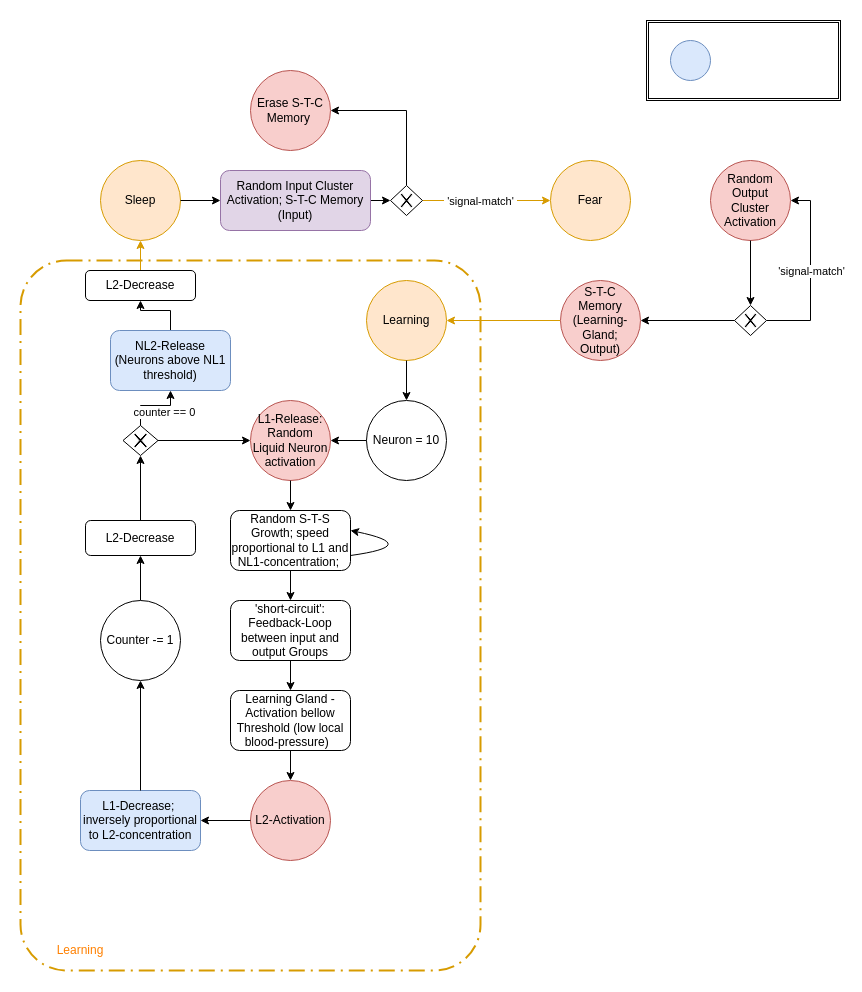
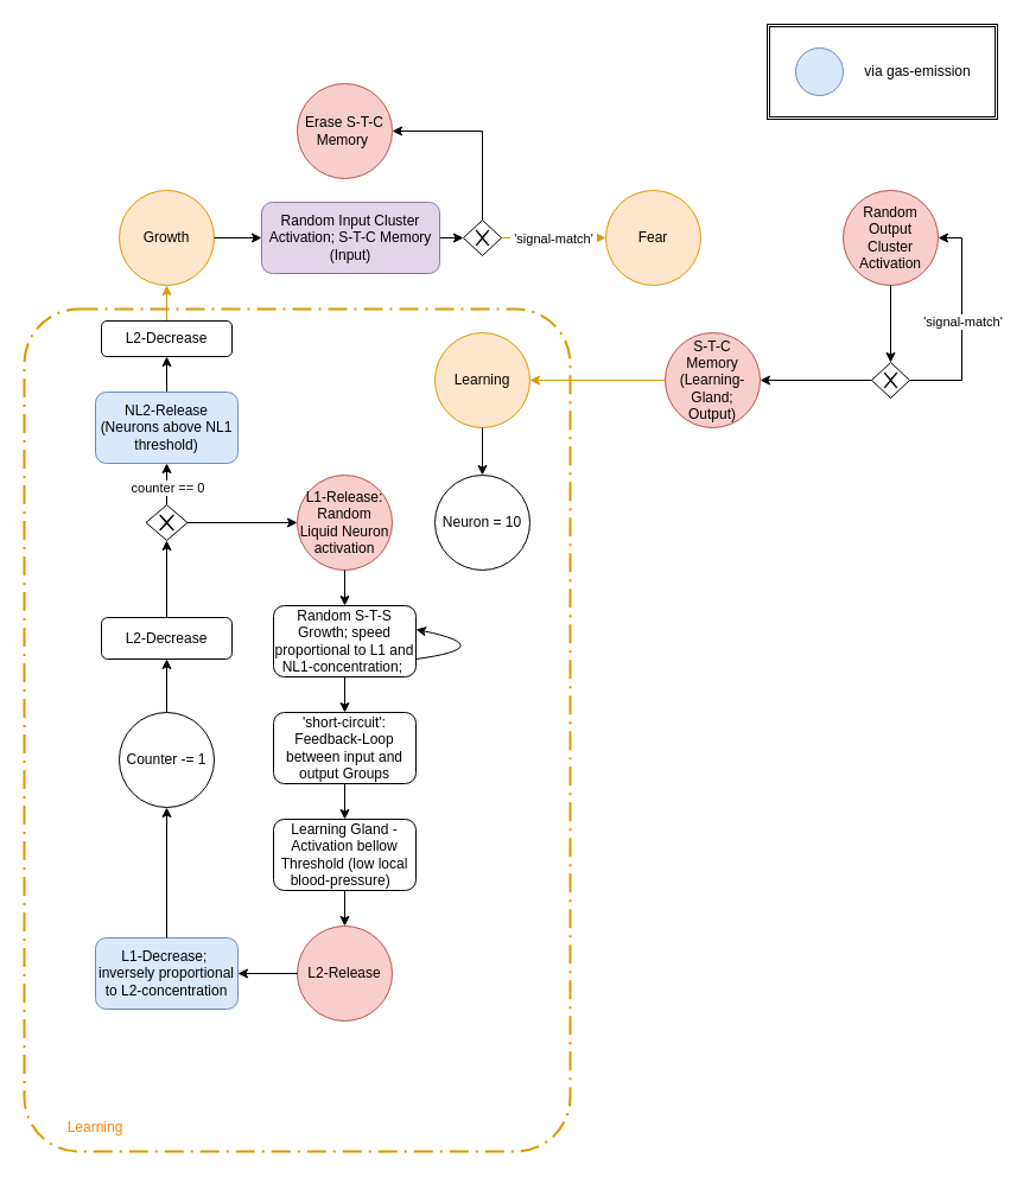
  <mxCell id="0" />
  <mxCell id="1" parent="0" />
  <mxCell id="2" value="" style="shape=ext;double=1;rounded=0;whiteSpace=wrap;html=1;fillColor=none;fontColor=#FF8000;" vertex="1" parent="1"><mxGeometry x="646" y="20" width="194" height="80" as="geometry" /></mxCell>
- <mxCell id="3" value="Sleep" style="ellipse;whiteSpace=wrap;html=1;aspect=fixed;fillColor=#ffe6cc;strokeColor=#d79b00;" parent="1" vertex="1"><mxGeometry x="100" y="160" width="80" height="80" as="geometry" /></mxCell>
+ <mxCell id="3" value="Growth" style="ellipse;whiteSpace=wrap;html=1;aspect=fixed;fillColor=#ffe6cc;strokeColor=#d79b00;" parent="1" vertex="1"><mxGeometry x="100" y="160" width="80" height="80" as="geometry" /></mxCell>
  <mxCell id="4" value="" style="endArrow=classic;html=1;exitX=1;exitY=0.5;exitDx=0;exitDy=0;entryX=0;entryY=0.5;entryDx=0;entryDy=0;" parent="1" source="3" target="16" edge="1"><mxGeometry width="50" height="50" relative="1" as="geometry"><mxPoint x="240" y="360" as="sourcePoint" /><mxPoint x="290" y="310" as="targetPoint" /></mxGeometry></mxCell>
  <mxCell id="5" style="edgeStyle=orthogonalEdgeStyle;rounded=0;orthogonalLoop=1;jettySize=auto;html=1;exitX=0.5;exitY=0;exitDx=0;exitDy=0;entryX=1;entryY=0.5;entryDx=0;entryDy=0;" parent="1" source="8" target="15" edge="1"><mxGeometry relative="1" as="geometry"><Array as="points"><mxPoint x="406" y="110" /></Array></mxGeometry></mxCell>
  <mxCell id="6" style="edgeStyle=orthogonalEdgeStyle;rounded=0;orthogonalLoop=1;jettySize=auto;html=1;exitX=1;exitY=0.5;exitDx=0;exitDy=0;entryX=0;entryY=0.5;entryDx=0;entryDy=0;fillColor=#ffe6cc;strokeColor=#d79b00;" parent="1" source="8" target="10" edge="1"><mxGeometry relative="1" as="geometry" /></mxCell>
  <mxCell id="7" value="&amp;nbsp;'signal-match'&amp;nbsp;" style="edgeLabel;html=1;align=center;verticalAlign=middle;resizable=0;points=[];" parent="6" vertex="1" connectable="0"><mxGeometry x="-0.292" y="1" relative="1" as="geometry"><mxPoint x="12.86" y="1" as="offset" /></mxGeometry></mxCell>
  <mxCell id="8" value="" style="shape=mxgraph.bpmn.shape;html=1;verticalLabelPosition=bottom;labelBackgroundColor=#ffffff;verticalAlign=top;align=center;perimeter=rhombusPerimeter;background=gateway;outlineConnect=0;outline=none;symbol=exclusiveGw;" parent="1" vertex="1"><mxGeometry x="390" y="185" width="32" height="30" as="geometry" /></mxCell>
  <mxCell id="9" value="" style="endArrow=classic;html=1;exitX=1;exitY=0.5;exitDx=0;exitDy=0;" parent="1" source="16" target="8" edge="1"><mxGeometry width="50" height="50" relative="1" as="geometry"><mxPoint x="350" y="380" as="sourcePoint" /><mxPoint x="400" y="330" as="targetPoint" /></mxGeometry></mxCell>
- <mxCell id="10" value="Fear" style="ellipse;whiteSpace=wrap;html=1;aspect=fixed;fillColor=#ffe6cc;strokeColor=#d79b00;" parent="1" vertex="1"><mxGeometry x="550" y="160" width="80" height="80" as="geometry" /></mxCell>
+ <mxCell id="10" value="Fear" style="ellipse;whiteSpace=wrap;html=1;aspect=fixed;fillColor=#ffe6cc;strokeColor=#d79b00;" parent="1" vertex="1"><mxGeometry x="510" y="160" width="80" height="80" as="geometry" /></mxCell>
  <mxCell id="11" value="L1-Release: Random Liquid Neuron activation" style="ellipse;whiteSpace=wrap;html=1;aspect=fixed;fillColor=#f8cecc;strokeColor=#b85450;" parent="1" vertex="1"><mxGeometry x="250" y="400" width="80" height="80" as="geometry" /></mxCell>
  <mxCell id="12" value="Learning" style="ellipse;whiteSpace=wrap;html=1;aspect=fixed;fillColor=#ffe6cc;strokeColor=#d79b00;" parent="1" vertex="1"><mxGeometry x="366" y="280" width="80" height="80" as="geometry" /></mxCell>
  <mxCell id="13" value="Neuron = 10" style="ellipse;whiteSpace=wrap;html=1;aspect=fixed;" parent="1" vertex="1"><mxGeometry x="366" y="400" width="80" height="80" as="geometry" /></mxCell>
  <mxCell id="14" value="Random Output&lt;br&gt;Cluster&lt;br&gt;Activation" style="ellipse;whiteSpace=wrap;html=1;aspect=fixed;fillColor=#f8cecc;strokeColor=#b85450;" parent="1" vertex="1"><mxGeometry x="710" y="160" width="80" height="80" as="geometry" /></mxCell>
  <mxCell id="15" value="Erase S-T-C Memory&amp;nbsp;" style="ellipse;whiteSpace=wrap;html=1;aspect=fixed;fillColor=#f8cecc;strokeColor=#b85450;" parent="1" vertex="1"><mxGeometry x="250" y="70" width="80" height="80" as="geometry" /></mxCell>
  <mxCell id="16" value="&lt;span&gt;Random&amp;nbsp;&lt;/span&gt;&lt;span&gt;Input&amp;nbsp;&lt;/span&gt;&lt;span&gt;Cluster&lt;/span&gt;&lt;br&gt;&lt;span&gt;Activation;&amp;nbsp;&lt;/span&gt;S-T-C Memory&lt;br&gt;(Input)" style="rounded=1;whiteSpace=wrap;html=1;fillColor=#e1d5e7;strokeColor=#9673a6;" parent="1" vertex="1"><mxGeometry x="220" y="170" width="150" height="60" as="geometry" /></mxCell>
  <mxCell id="17" value="" style="endArrow=classic;html=1;entryX=1;entryY=0.5;entryDx=0;entryDy=0;exitX=0;exitY=0.5;exitDx=0;exitDy=0;fillColor=#ffe6cc;strokeColor=#d79b00;" parent="1" source="24" target="12" edge="1"><mxGeometry width="50" height="50" relative="1" as="geometry"><mxPoint x="730" y="320" as="sourcePoint" /><mxPoint x="790" y="410" as="targetPoint" /><Array as="points" /></mxGeometry></mxCell>
  <mxCell id="18" style="edgeStyle=orthogonalEdgeStyle;rounded=0;orthogonalLoop=1;jettySize=auto;html=1;exitX=0.5;exitY=0;exitDx=0;exitDy=0;entryX=0.5;entryY=1;entryDx=0;entryDy=0;" parent="1" source="19" target="41" edge="1"><mxGeometry relative="1" as="geometry" /></mxCell>
  <mxCell id="19" value="Counter -= 1" style="ellipse;whiteSpace=wrap;html=1;aspect=fixed;" parent="1" vertex="1"><mxGeometry x="100" y="600" width="80" height="80" as="geometry" /></mxCell>
  <mxCell id="20" value="" style="endArrow=classic;html=1;" parent="1" target="23" edge="1"><mxGeometry width="50" height="50" relative="1" as="geometry"><mxPoint x="750" y="240" as="sourcePoint" /><mxPoint x="500" y="270" as="targetPoint" /></mxGeometry></mxCell>
  <mxCell id="21" style="edgeStyle=orthogonalEdgeStyle;rounded=0;orthogonalLoop=1;jettySize=auto;html=1;exitX=1;exitY=0.5;exitDx=0;exitDy=0;entryX=1;entryY=0.5;entryDx=0;entryDy=0;" parent="1" source="23" target="14" edge="1"><mxGeometry relative="1" as="geometry"><mxPoint x="700" y="120" as="sourcePoint" /><mxPoint x="540" y="120" as="targetPoint" /><Array as="points"><mxPoint x="810" y="320" /><mxPoint x="810" y="200" /></Array></mxGeometry></mxCell>
  <mxCell id="22" value="&amp;nbsp;'signal-match'&amp;nbsp;" style="edgeLabel;html=1;align=center;verticalAlign=middle;resizable=0;points=[];" parent="21" vertex="1" connectable="0"><mxGeometry x="-0.292" y="1" relative="1" as="geometry"><mxPoint x="1" y="-28.86" as="offset" /></mxGeometry></mxCell>
  <mxCell id="23" value="" style="shape=mxgraph.bpmn.shape;html=1;verticalLabelPosition=bottom;labelBackgroundColor=#ffffff;verticalAlign=top;align=center;perimeter=rhombusPerimeter;background=gateway;outlineConnect=0;outline=none;symbol=exclusiveGw;" parent="1" vertex="1"><mxGeometry x="734" y="305" width="32" height="30" as="geometry" /></mxCell>
  <mxCell id="24" value="S-T-C&lt;br&gt;Memory (Learning-Gland; Output)" style="ellipse;whiteSpace=wrap;html=1;aspect=fixed;fillColor=#f8cecc;strokeColor=#b85450;" parent="1" vertex="1"><mxGeometry x="560" y="280" width="80" height="80" as="geometry" /></mxCell>
  <mxCell id="25" value="" style="endArrow=classic;html=1;entryX=1;entryY=0.5;entryDx=0;entryDy=0;exitX=0;exitY=0.5;exitDx=0;exitDy=0;" parent="1" source="23" target="24" edge="1"><mxGeometry width="50" height="50" relative="1" as="geometry"><mxPoint x="734" y="320" as="sourcePoint" /><mxPoint x="540" y="320" as="targetPoint" /><Array as="points" /></mxGeometry></mxCell>
  <mxCell id="26" value="&lt;span&gt;'short-circuit': Feedback-Loop between input and output Groups&lt;/span&gt;" style="rounded=1;whiteSpace=wrap;html=1;" parent="1" vertex="1"><mxGeometry x="230" y="600" width="120" height="60" as="geometry" /></mxCell>
- <mxCell id="27" value="L2-Activation" style="ellipse;whiteSpace=wrap;html=1;aspect=fixed;fillColor=#f8cecc;strokeColor=#b85450;" parent="1" vertex="1"><mxGeometry x="250" y="780" width="80" height="80" as="geometry" /></mxCell>
+ <mxCell id="27" value="L2-Release" style="ellipse;whiteSpace=wrap;html=1;aspect=fixed;fillColor=#f8cecc;strokeColor=#b85450;" parent="1" vertex="1"><mxGeometry x="250" y="780" width="80" height="80" as="geometry" /></mxCell>
  <mxCell id="28" value="Random&amp;nbsp;S-T-S&lt;br&gt;Growth; speed proportional to L1 and NL1-concentration;&amp;nbsp;" style="rounded=1;whiteSpace=wrap;html=1;" parent="1" vertex="1"><mxGeometry x="230" y="510" width="120" height="60" as="geometry" /></mxCell>
  <mxCell id="29" value="" style="endArrow=classic;html=1;exitX=0.5;exitY=1;exitDx=0;exitDy=0;" parent="1" source="12" target="13" edge="1"><mxGeometry width="50" height="50" relative="1" as="geometry"><mxPoint x="570" y="540" as="sourcePoint" /><mxPoint x="620" y="490" as="targetPoint" /></mxGeometry></mxCell>
- <mxCell id="30" value="" style="endArrow=classic;html=1;exitX=0;exitY=0.5;exitDx=0;exitDy=0;entryX=1;entryY=0.5;entryDx=0;entryDy=0;" parent="1" source="13" target="11" edge="1"><mxGeometry width="50" height="50" relative="1" as="geometry"><mxPoint x="560" y="520" as="sourcePoint" /><mxPoint x="610" y="470" as="targetPoint" /></mxGeometry></mxCell>
  <mxCell id="31" value="" style="endArrow=classic;html=1;entryX=0.5;entryY=0;entryDx=0;entryDy=0;" parent="1" source="11" target="28" edge="1"><mxGeometry width="50" height="50" relative="1" as="geometry"><mxPoint x="376" y="450" as="sourcePoint" /><mxPoint x="340" y="450" as="targetPoint" /></mxGeometry></mxCell>
  <mxCell id="32" value="" style="endArrow=classic;html=1;exitX=0.5;exitY=1;exitDx=0;exitDy=0;entryX=0.5;entryY=0;entryDx=0;entryDy=0;" parent="1" source="28" target="26" edge="1"><mxGeometry width="50" height="50" relative="1" as="geometry"><mxPoint x="470" y="600" as="sourcePoint" /><mxPoint x="520" y="550" as="targetPoint" /></mxGeometry></mxCell>
  <mxCell id="33" value="" style="endArrow=classic;html=1;exitX=0.5;exitY=1;exitDx=0;exitDy=0;" parent="1" source="26" target="35" edge="1"><mxGeometry width="50" height="50" relative="1" as="geometry"><mxPoint x="430" y="710" as="sourcePoint" /><mxPoint x="340" y="680" as="targetPoint" /></mxGeometry></mxCell>
  <mxCell id="34" value="" style="edgeStyle=orthogonalEdgeStyle;rounded=0;orthogonalLoop=1;jettySize=auto;html=1;" parent="1" source="35" target="27" edge="1"><mxGeometry relative="1" as="geometry" /></mxCell>
  <mxCell id="35" value="&lt;span style=&quot;background-color: rgb(255 , 255 , 255)&quot;&gt;&lt;font style=&quot;font-size: 12px&quot;&gt;Learning Gland - Activation bellow Threshold (low local blood-pressure)&amp;nbsp;&amp;nbsp;&lt;/font&gt;&lt;/span&gt;" style="rounded=1;whiteSpace=wrap;html=1;" parent="1" vertex="1"><mxGeometry x="230" y="690" width="120" height="60" as="geometry" /></mxCell>
  <mxCell id="36" value="L1-Decrease;&amp;nbsp;&lt;br&gt;&lt;span style=&quot;text-align: left&quot;&gt;inversely proportional to&lt;/span&gt;&amp;nbsp;L2-concentration" style="rounded=1;whiteSpace=wrap;html=1;fillColor=#dae8fc;strokeColor=#6c8ebf;" parent="1" vertex="1"><mxGeometry x="80" y="790" width="120" height="60" as="geometry" /></mxCell>
  <mxCell id="37" value="" style="endArrow=classic;html=1;entryX=1;entryY=0.5;entryDx=0;entryDy=0;" parent="1" source="27" target="36" edge="1"><mxGeometry width="50" height="50" relative="1" as="geometry"><mxPoint x="300" y="870" as="sourcePoint" /><mxPoint x="300" y="900" as="targetPoint" /></mxGeometry></mxCell>
  <mxCell id="38" value="" style="endArrow=classic;html=1;exitX=0.5;exitY=0;exitDx=0;exitDy=0;" parent="1" source="36" target="19" edge="1"><mxGeometry width="50" height="50" relative="1" as="geometry"><mxPoint x="-40" y="800" as="sourcePoint" /><mxPoint x="10" y="750" as="targetPoint" /></mxGeometry></mxCell>
  <mxCell id="39" value="" style="curved=1;endArrow=classic;html=1;exitX=1;exitY=0.75;exitDx=0;exitDy=0;entryX=1;entryY=0.333;entryDx=0;entryDy=0;entryPerimeter=0;" parent="1" source="28" target="28" edge="1"><mxGeometry width="50" height="50" relative="1" as="geometry"><mxPoint x="372" y="565" as="sourcePoint" /><mxPoint x="372" y="515" as="targetPoint" /><Array as="points"><mxPoint x="422" y="545" /></Array></mxGeometry></mxCell>
  <mxCell id="40" style="edgeStyle=orthogonalEdgeStyle;rounded=0;orthogonalLoop=1;jettySize=auto;html=1;entryX=0.5;entryY=1;entryDx=0;entryDy=0;" parent="1" source="41" target="44" edge="1"><mxGeometry relative="1" as="geometry"><Array as="points" /></mxGeometry></mxCell>
  <mxCell id="41" value="L2-Decrease" style="rounded=1;whiteSpace=wrap;html=1;" parent="1" vertex="1"><mxGeometry x="85" y="520" width="110" height="35" as="geometry" /></mxCell>
  <mxCell id="42" style="edgeStyle=orthogonalEdgeStyle;rounded=0;orthogonalLoop=1;jettySize=auto;html=1;exitX=1;exitY=0.5;exitDx=0;exitDy=0;" parent="1" source="44" target="11" edge="1"><mxGeometry relative="1" as="geometry" /></mxCell>
  <mxCell id="43" style="edgeStyle=orthogonalEdgeStyle;rounded=0;orthogonalLoop=1;jettySize=auto;html=1;exitX=0.5;exitY=0;exitDx=0;exitDy=0;entryX=0.5;entryY=1;entryDx=0;entryDy=0;" parent="1" source="47" target="46" edge="1"><mxGeometry relative="1" as="geometry"><mxPoint x="300" y="370" as="targetPoint" /></mxGeometry></mxCell>
  <mxCell id="44" value="" style="shape=mxgraph.bpmn.shape;html=1;verticalLabelPosition=bottom;labelBackgroundColor=#ffffff;verticalAlign=top;align=center;perimeter=rhombusPerimeter;background=gateway;outlineConnect=0;outline=none;symbol=exclusiveGw;" parent="1" vertex="1"><mxGeometry x="122.5" y="425" width="35" height="30" as="geometry" /></mxCell>
  <mxCell id="45" style="edgeStyle=orthogonalEdgeStyle;rounded=0;orthogonalLoop=1;jettySize=auto;html=1;entryX=0.5;entryY=1;entryDx=0;entryDy=0;fillColor=#ffe6cc;strokeColor=#d79b00;" parent="1" source="46" target="3" edge="1"><mxGeometry relative="1" as="geometry"><mxPoint x="140" y="310" as="targetPoint" /></mxGeometry></mxCell>
  <mxCell id="46" value="L2-Decrease" style="rounded=1;whiteSpace=wrap;html=1;" parent="1" vertex="1"><mxGeometry x="85" y="270" width="110" height="30" as="geometry" /></mxCell>
- <mxCell id="47" value="NL2-Release (Neurons above NL1 threshold)" style="rounded=1;whiteSpace=wrap;html=1;fillColor=#dae8fc;strokeColor=#6c8ebf;" parent="1" vertex="1"><mxGeometry x="110" y="330" width="120" height="60" as="geometry" /></mxCell>
+ <mxCell id="47" value="NL2-Release (Neurons above NL1 threshold)" style="rounded=1;whiteSpace=wrap;html=1;fillColor=#dae8fc;strokeColor=#6c8ebf;" parent="1" vertex="1"><mxGeometry x="80" y="330" width="120" height="60" as="geometry" /></mxCell>
  <mxCell id="48" style="edgeStyle=orthogonalEdgeStyle;rounded=0;orthogonalLoop=1;jettySize=auto;html=1;exitX=0.5;exitY=0;exitDx=0;exitDy=0;entryX=0.5;entryY=1;entryDx=0;entryDy=0;" parent="1" source="44" target="47" edge="1"><mxGeometry relative="1" as="geometry"><mxPoint x="140" y="300" as="targetPoint" /><mxPoint x="140" y="425" as="sourcePoint" /></mxGeometry></mxCell>
  <mxCell id="49" value="counter == 0" style="edgeLabel;html=1;align=center;verticalAlign=middle;resizable=0;points=[];" parent="48" vertex="1" connectable="0"><mxGeometry x="0.284" y="1" relative="1" as="geometry"><mxPoint x="1" y="7.29" as="offset" /></mxGeometry></mxCell>
  <mxCell id="50" value="" style="rounded=1;arcSize=10;dashed=1;strokeColor=#d79b00;dashPattern=8 3 1 3;strokeWidth=2;fillColor=none;" vertex="1" parent="1"><mxGeometry x="20" y="260" width="460" height="710" as="geometry" /></mxCell>
  <mxCell id="51" value="Learning" style="text;html=1;align=center;verticalAlign=middle;whiteSpace=wrap;rounded=0;fontColor=#FF8000;" vertex="1" parent="1"><mxGeometry x="60" y="940" width="40" height="20" as="geometry" /></mxCell>
  <mxCell id="52" value="" style="ellipse;whiteSpace=wrap;html=1;aspect=fixed;fillColor=#dae8fc;strokeColor=#6c8ebf;" vertex="1" parent="1"><mxGeometry x="670" y="40" width="40" height="40" as="geometry" /></mxCell>
+ <mxCell id="53" value="&lt;font color=&quot;#000000&quot;&gt;via gas-emission&lt;/font&gt;" style="text;html=1;strokeColor=none;fillColor=none;align=center;verticalAlign=middle;whiteSpace=wrap;rounded=0;fontColor=#FF8000;" vertex="1" parent="1"><mxGeometry x="726" y="50" width="94" height="20" as="geometry" /></mxCell>
